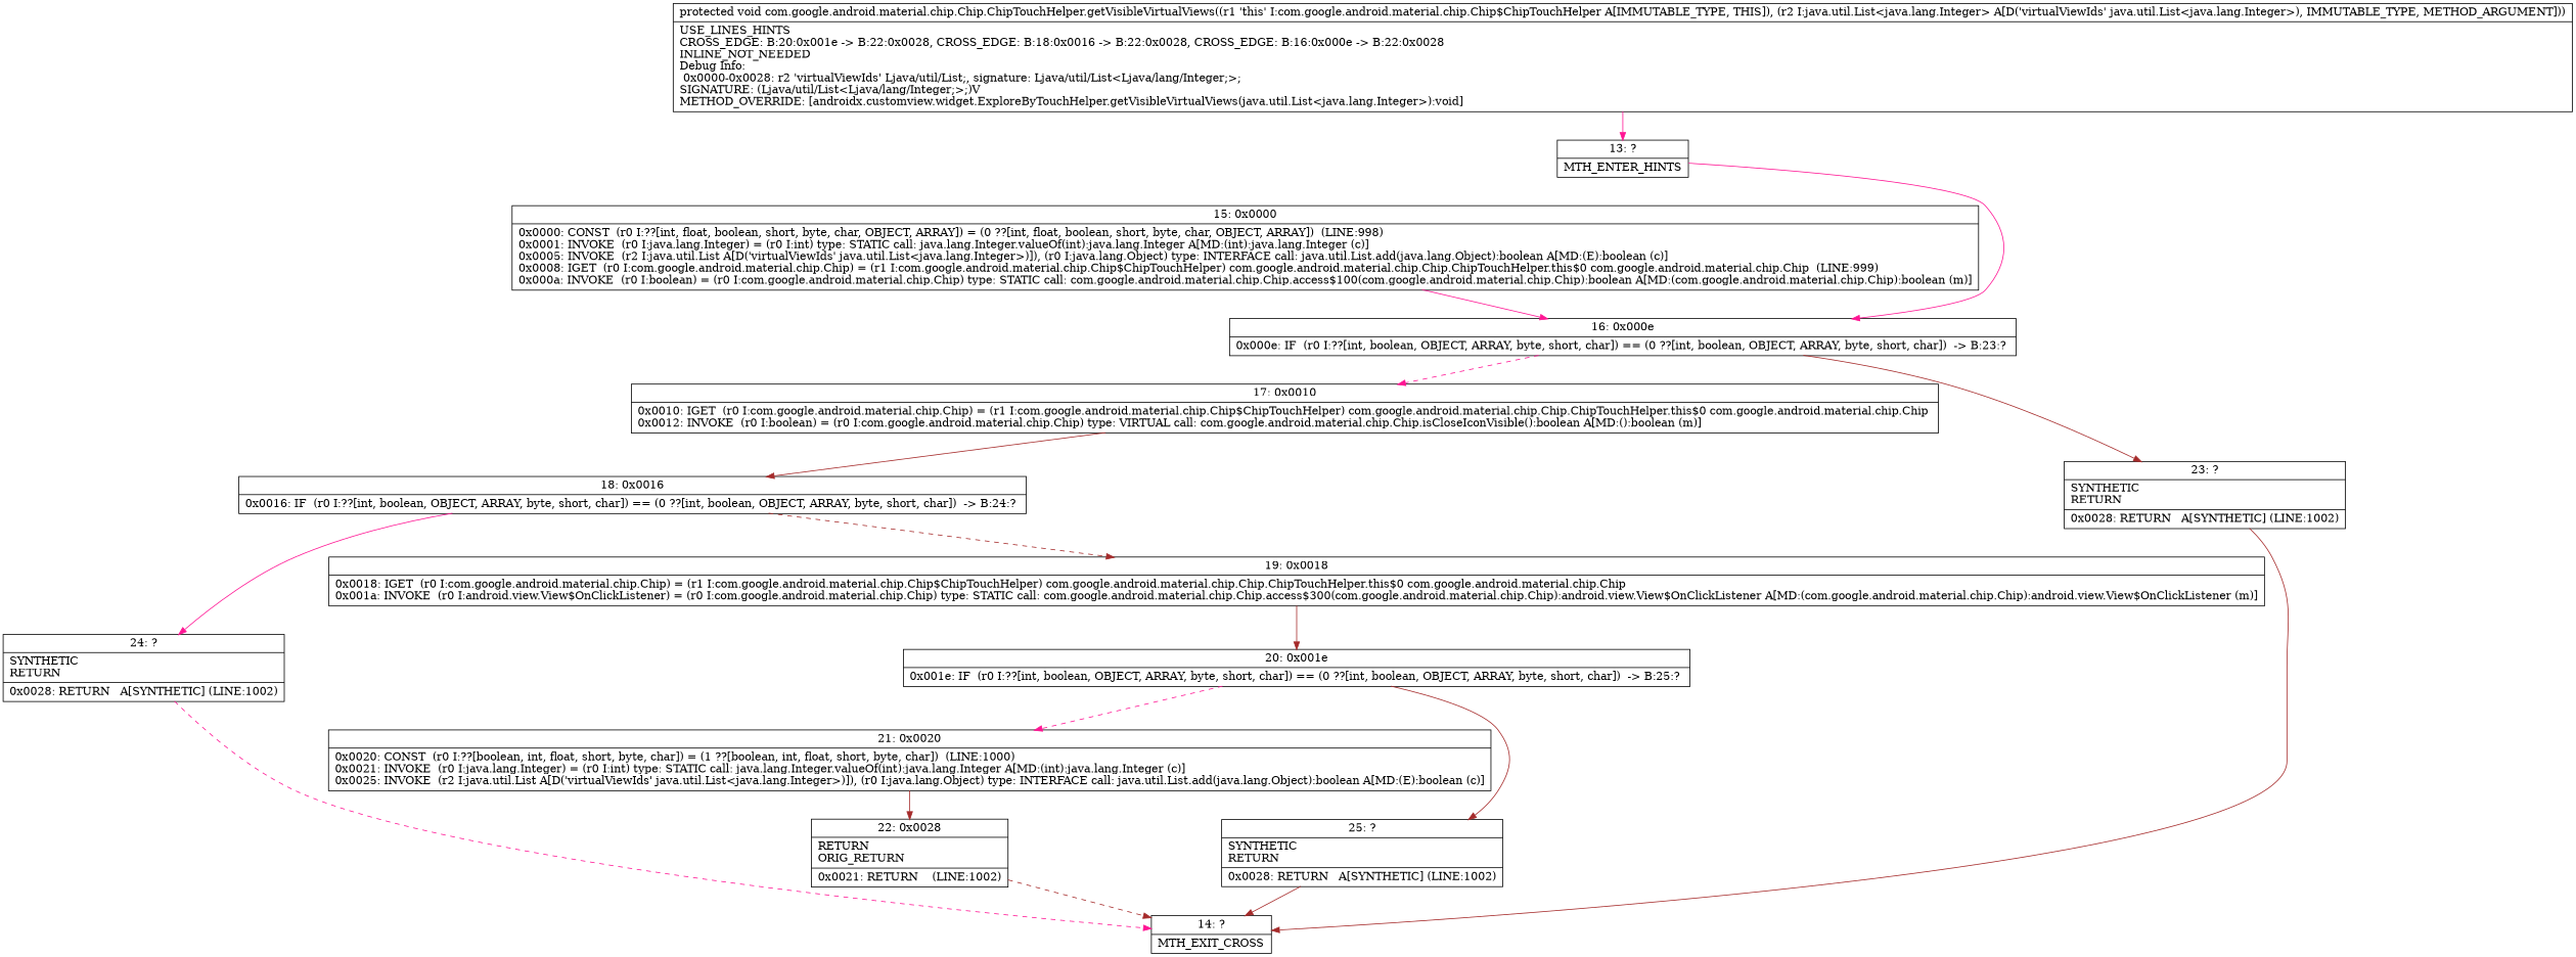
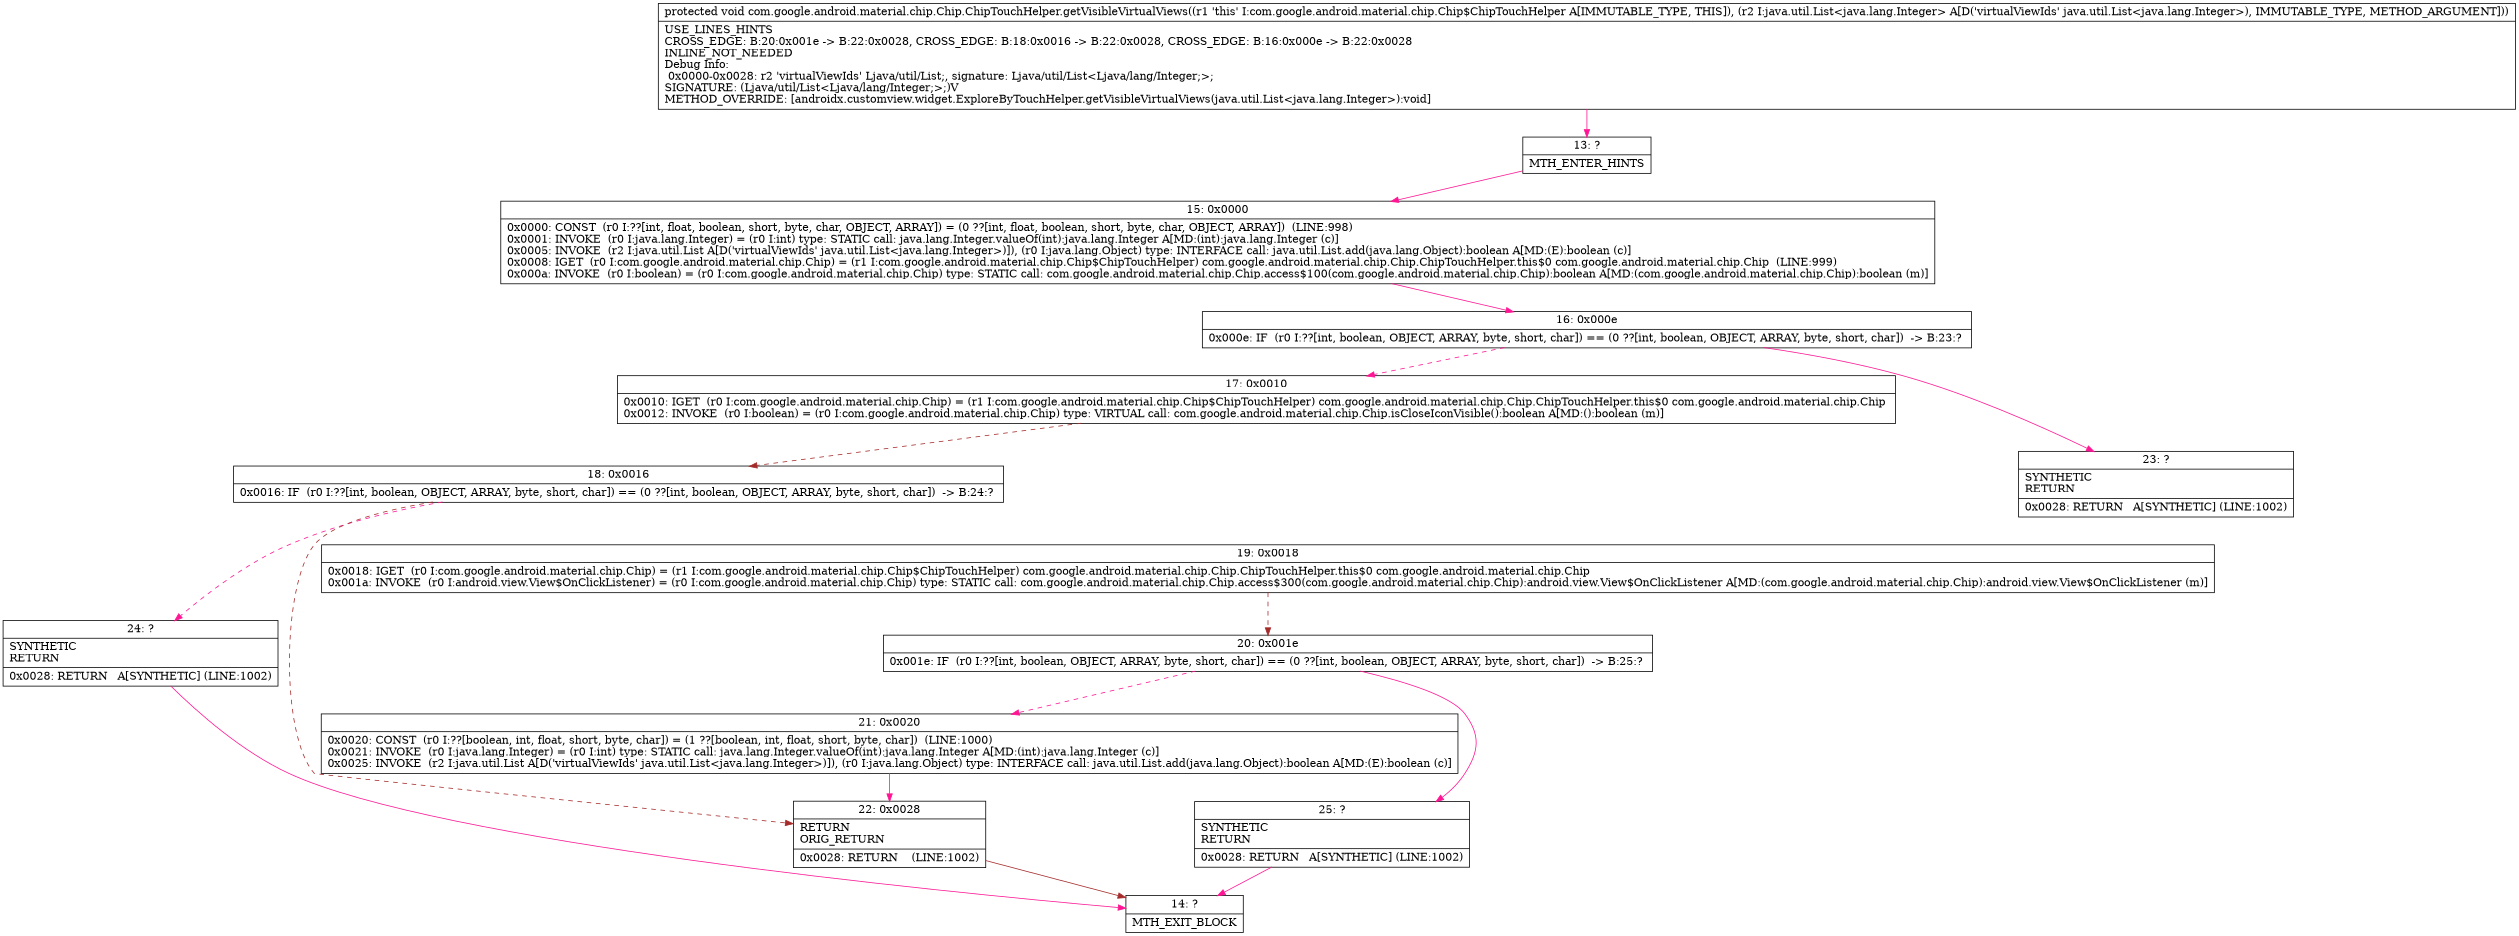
  digraph {
    node [shape=record]
    edge [color=brown]
    n1 [label="{13\:\ ?|MTH_ENTER_HINTS\l}"]
    n2 [label="{15\:\ 0x0000|0x0000: CONST  (r0 I:??[int, float, boolean, short, byte, char, OBJECT, ARRAY]) = (0 ??[int, float, boolean, short, byte, char, OBJECT, ARRAY])  (LINE:998)\l0x0001: INVOKE  (r0 I:java.lang.Integer) = (r0 I:int) type: STATIC call: java.lang.Integer.valueOf(int):java.lang.Integer A[MD:(int):java.lang.Integer (c)]\l0x0005: INVOKE  (r2 I:java.util.List A[D('virtualViewIds' java.util.List\<java.lang.Integer\>)]), (r0 I:java.lang.Object) type: INTERFACE call: java.util.List.add(java.lang.Object):boolean A[MD:(E):boolean (c)]\l0x0008: IGET  (r0 I:com.google.android.material.chip.Chip) = (r1 I:com.google.android.material.chip.Chip$ChipTouchHelper) com.google.android.material.chip.Chip.ChipTouchHelper.this$0 com.google.android.material.chip.Chip  (LINE:999)\l0x000a: INVOKE  (r0 I:boolean) = (r0 I:com.google.android.material.chip.Chip) type: STATIC call: com.google.android.material.chip.Chip.access$100(com.google.android.material.chip.Chip):boolean A[MD:(com.google.android.material.chip.Chip):boolean (m)]\l}"]
    n3 [label="{16\:\ 0x000e|0x000e: IF  (r0 I:??[int, boolean, OBJECT, ARRAY, byte, short, char]) == (0 ??[int, boolean, OBJECT, ARRAY, byte, short, char])  \-\> B:23:? \l}"]
    n4 [label="{17\:\ 0x0010|0x0010: IGET  (r0 I:com.google.android.material.chip.Chip) = (r1 I:com.google.android.material.chip.Chip$ChipTouchHelper) com.google.android.material.chip.Chip.ChipTouchHelper.this$0 com.google.android.material.chip.Chip \l0x0012: INVOKE  (r0 I:boolean) = (r0 I:com.google.android.material.chip.Chip) type: VIRTUAL call: com.google.android.material.chip.Chip.isCloseIconVisible():boolean A[MD:():boolean (m)]\l}"]
    n5 [label="{23\:\ ?|SYNTHETIC\lRETURN\l|0x0028: RETURN   A[SYNTHETIC] (LINE:1002)\l}"]
    n6 [label="{18\:\ 0x0016|0x0016: IF  (r0 I:??[int, boolean, OBJECT, ARRAY, byte, short, char]) == (0 ??[int, boolean, OBJECT, ARRAY, byte, short, char])  \-\> B:24:? \l}"]
-   n7 [label="{14\:\ ?|MTH_EXIT_CROSS\l}"]
+   n7 [label="{14\:\ ?|MTH_EXIT_BLOCK\l}"]
    n8 [label="{19\:\ 0x0018|0x0018: IGET  (r0 I:com.google.android.material.chip.Chip) = (r1 I:com.google.android.material.chip.Chip$ChipTouchHelper) com.google.android.material.chip.Chip.ChipTouchHelper.this$0 com.google.android.material.chip.Chip \l0x001a: INVOKE  (r0 I:android.view.View$OnClickListener) = (r0 I:com.google.android.material.chip.Chip) type: STATIC call: com.google.android.material.chip.Chip.access$300(com.google.android.material.chip.Chip):android.view.View$OnClickListener A[MD:(com.google.android.material.chip.Chip):android.view.View$OnClickListener (m)]\l}"]
    n9 [label="{24\:\ ?|SYNTHETIC\lRETURN\l|0x0028: RETURN   A[SYNTHETIC] (LINE:1002)\l}"]
    n10 [label="{20\:\ 0x001e|0x001e: IF  (r0 I:??[int, boolean, OBJECT, ARRAY, byte, short, char]) == (0 ??[int, boolean, OBJECT, ARRAY, byte, short, char])  \-\> B:25:? \l}"]
    n11 [label="{21\:\ 0x0020|0x0020: CONST  (r0 I:??[boolean, int, float, short, byte, char]) = (1 ??[boolean, int, float, short, byte, char])  (LINE:1000)\l0x0021: INVOKE  (r0 I:java.lang.Integer) = (r0 I:int) type: STATIC call: java.lang.Integer.valueOf(int):java.lang.Integer A[MD:(int):java.lang.Integer (c)]\l0x0025: INVOKE  (r2 I:java.util.List A[D('virtualViewIds' java.util.List\<java.lang.Integer\>)]), (r0 I:java.lang.Object) type: INTERFACE call: java.util.List.add(java.lang.Object):boolean A[MD:(E):boolean (c)]\l}"]
    n12 [label="{25\:\ ?|SYNTHETIC\lRETURN\l|0x0028: RETURN   A[SYNTHETIC] (LINE:1002)\l}"]
-   n13 [label="{22\:\ 0x0028|RETURN\lORIG_RETURN\l|0x0021: RETURN    (LINE:1002)\l}"]
+   n13 [label="{22\:\ 0x0028|RETURN\lORIG_RETURN\l|0x0028: RETURN    (LINE:1002)\l}"]
    n14 [label="{protected void com.google.android.material.chip.Chip.ChipTouchHelper.getVisibleVirtualViews((r1 'this' I:com.google.android.material.chip.Chip$ChipTouchHelper A[IMMUTABLE_TYPE, THIS]), (r2 I:java.util.List\<java.lang.Integer\> A[D('virtualViewIds' java.util.List\<java.lang.Integer\>), IMMUTABLE_TYPE, METHOD_ARGUMENT]))  | USE_LINES_HINTS\lCROSS_EDGE: B:20:0x001e \-\> B:22:0x0028, CROSS_EDGE: B:18:0x0016 \-\> B:22:0x0028, CROSS_EDGE: B:16:0x000e \-\> B:22:0x0028\lINLINE_NOT_NEEDED\lDebug Info:\l  0x0000\-0x0028: r2 'virtualViewIds' Ljava\/util\/List;, signature: Ljava\/util\/List\<Ljava\/lang\/Integer;\>;\lSIGNATURE: (Ljava\/util\/List\<Ljava\/lang\/Integer;\>;)V\lMETHOD_OVERRIDE: [androidx.customview.widget.ExploreByTouchHelper.getVisibleVirtualViews(java.util.List\<java.lang.Integer\>):void]\l}"]
-   n1 -> n3 [color=deeppink]
+   n1 -> n2 [color=deeppink]
    n2 -> n3 [color=deeppink]
    n3 -> n4 [color=deeppink style=dashed]
-   n3 -> n5
-   n4 -> n6
-   n5 -> n7
-   n6 -> n8 [style=dashed]
-   n6 -> n9 [color=deeppink]
-   n8 -> n10
-   n9 -> n7 [color=deeppink style=dashed]
+   n3 -> n5 [color=deeppink]
+   n4 -> n6 [style=dashed]
+   n6 -> n13 [style=dashed]
+   n6 -> n9 [color=deeppink style=dashed]
+   n8 -> n10 [style=dashed]
+   n9 -> n7 [color=deeppink]
    n10 -> n11 [color=deeppink style=dashed]
-   n10 -> n12
-   n11 -> n13
-   n12 -> n7
-   n13 -> n7 [style=dashed]
+   n10 -> n12 [color=deeppink]
+   n11 -> n13 [color=deeppink]
+   n12 -> n7 [color=deeppink]
+   n13 -> n7
    n14 -> n1 [color=deeppink]
  }
